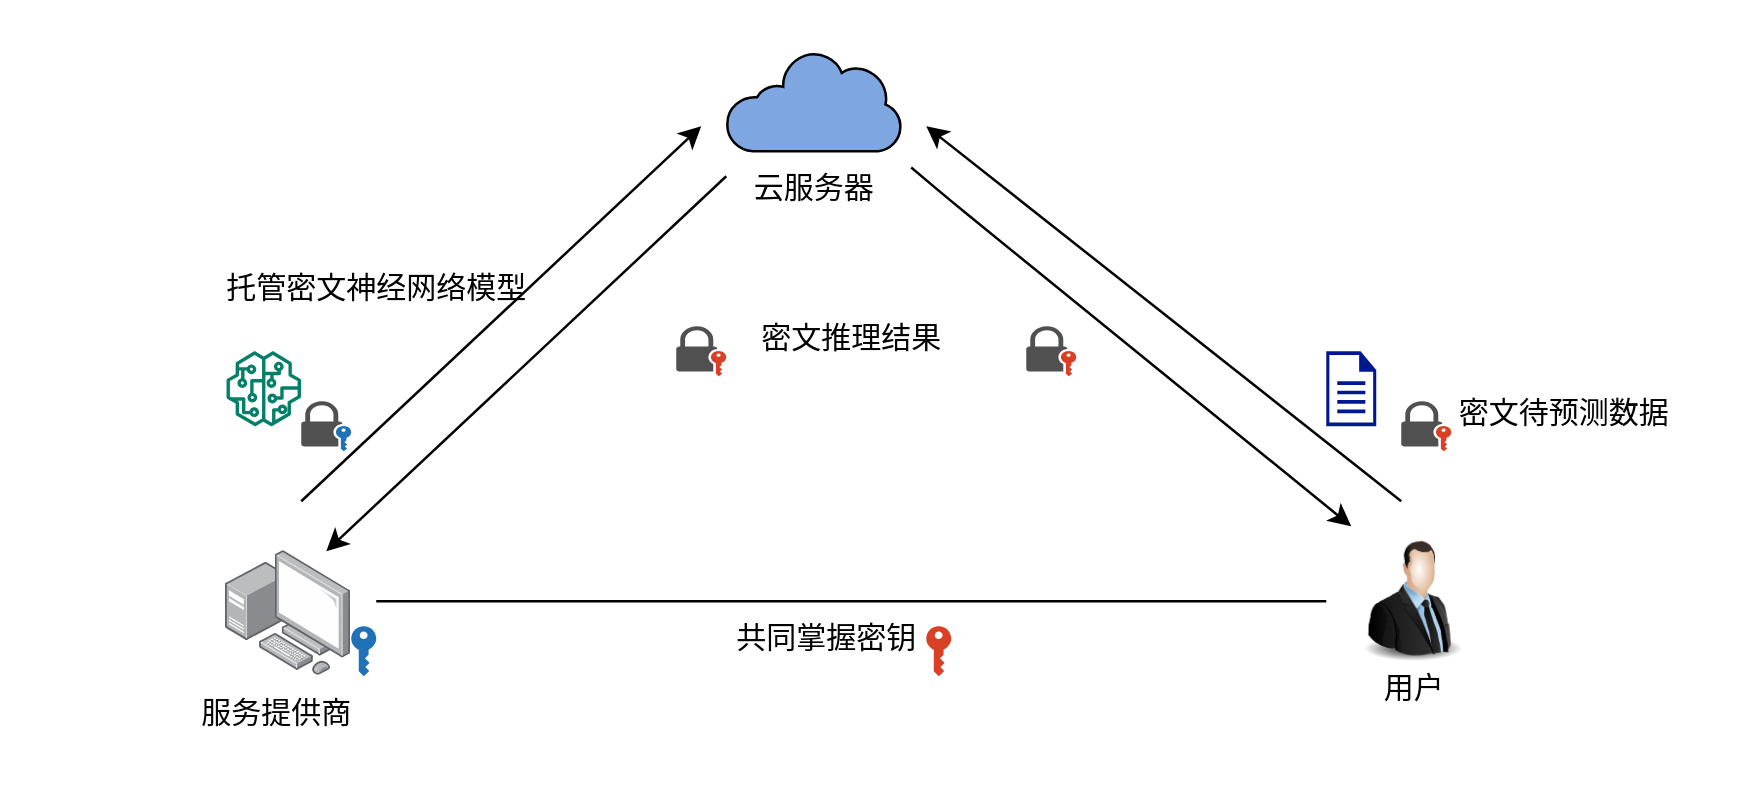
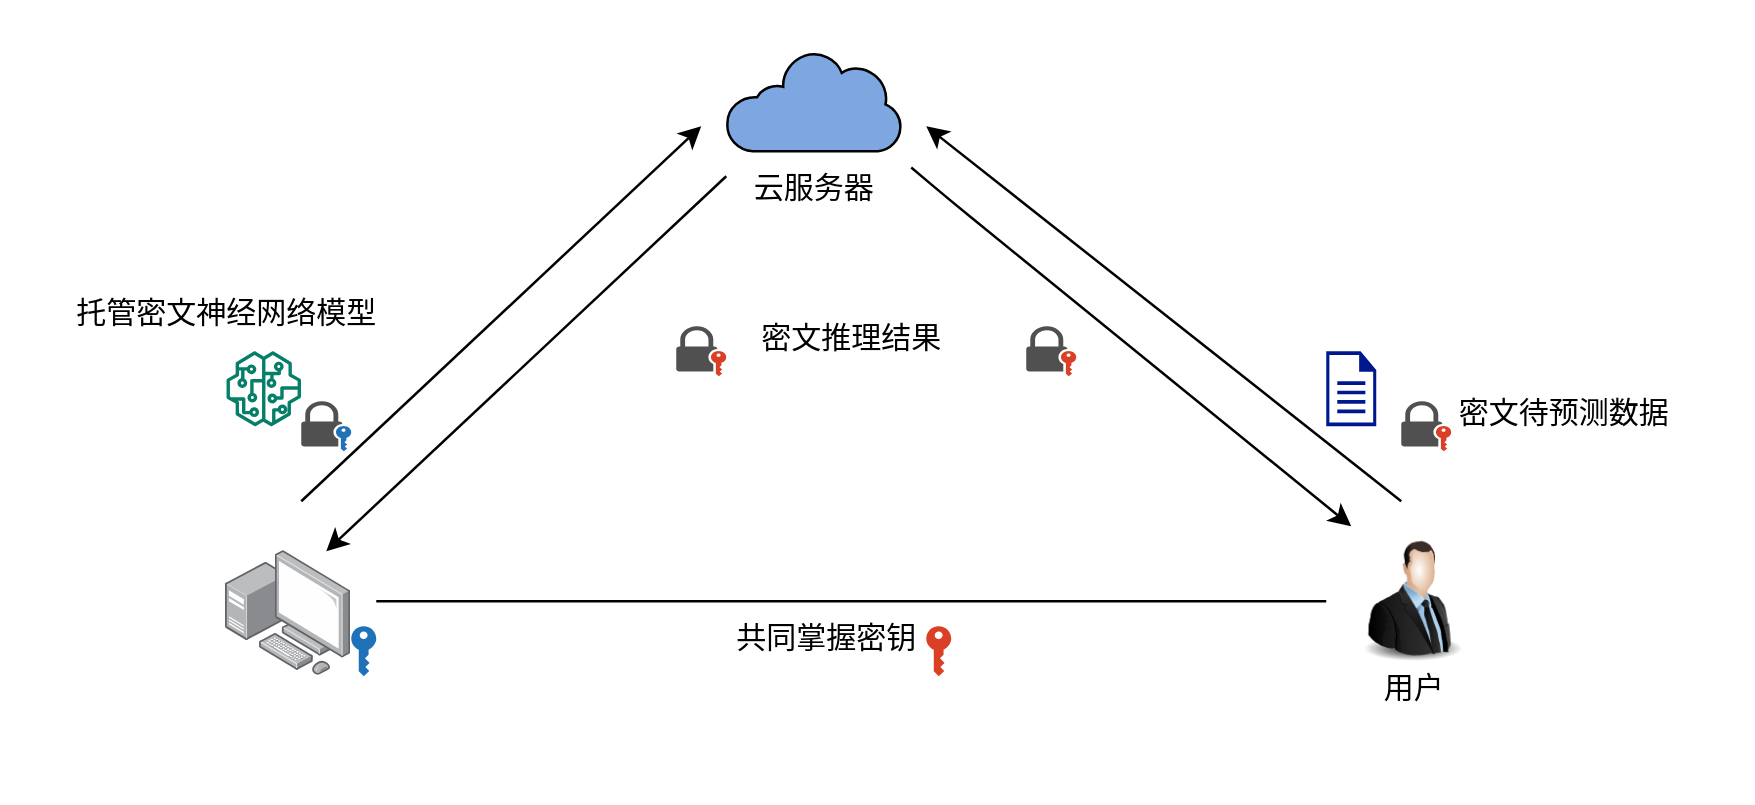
  <mxCell id="0" />
  <mxCell id="1" parent="0" />
  <mxCell id="2" style="orthogonalLoop=1;jettySize=auto;html=1;endFill=1;movable=1;resizable=1;rotatable=1;deletable=1;editable=1;locked=0;connectable=1;entryX=0;entryY=0;entryDx=0;entryDy=0;exitX=1.057;exitY=0.217;exitDx=0;exitDy=0;exitPerimeter=0;" parent="1" source="3" edge="1" target="12"><mxGeometry relative="1" as="geometry"><mxPoint x="370" y="60" as="sourcePoint" /><mxPoint x="540" y="190" as="targetPoint" /><Array as="points"><mxPoint x="380" y="80" /></Array></mxGeometry></mxCell>
  <mxCell id="3" value="云服务器" style="text;html=1;align=center;verticalAlign=middle;resizable=0;points=[];autosize=1;strokeColor=none;fillColor=none;" parent="1" vertex="1"><mxGeometry x="290" y="60" width="70" height="30" as="geometry" /></mxCell>
  <mxCell id="4" value="" style="endArrow=classic;html=1;rounded=0;" parent="1" edge="1"><mxGeometry width="50" height="50" relative="1" as="geometry"><mxPoint x="120" y="200" as="sourcePoint" /><mxPoint x="280" y="50" as="targetPoint" /></mxGeometry></mxCell>
- <mxCell id="5" value="托管密文神经网络模型" style="text;html=1;align=center;verticalAlign=middle;resizable=0;points=[];autosize=1;strokeColor=none;fillColor=none;" parent="1" vertex="1"><mxGeometry x="80" y="100" width="140" height="30" as="geometry" /></mxCell>
+ <mxCell id="5" value="托管密文神经网络模型" style="text;html=1;align=center;verticalAlign=middle;resizable=0;points=[];autosize=1;strokeColor=none;fillColor=none;" parent="1" vertex="1"><mxGeometry x="20" y="110" width="140" height="30" as="geometry" /></mxCell>
  <mxCell id="6" value="" style="endArrow=classic;html=1;rounded=0;" parent="1" edge="1"><mxGeometry width="50" height="50" relative="1" as="geometry"><mxPoint x="560" y="200" as="sourcePoint" /><mxPoint x="370" y="50" as="targetPoint" /></mxGeometry></mxCell>
  <mxCell id="7" value="密文待预测数据" style="text;html=1;align=center;verticalAlign=middle;resizable=0;points=[];autosize=1;strokeColor=none;fillColor=none;" parent="1" vertex="1"><mxGeometry x="570" y="150" width="110" height="30" as="geometry" /></mxCell>
  <mxCell id="8" value="" style="endArrow=none;html=1;rounded=0;" edge="1" parent="1"><mxGeometry width="50" height="50" relative="1" as="geometry"><mxPoint x="150" y="240" as="sourcePoint" /><mxPoint x="530" y="240" as="targetPoint" /></mxGeometry></mxCell>
  <mxCell id="9" value="密文推理结果" style="text;html=1;align=center;verticalAlign=middle;resizable=0;points=[];autosize=1;strokeColor=none;fillColor=none;" vertex="1" parent="1"><mxGeometry x="290" y="120" width="100" height="30" as="geometry" /></mxCell>
  <mxCell id="10" value="" style="endArrow=classic;html=1;rounded=0;exitX=0;exitY=1;exitDx=0;exitDy=0;" edge="1" parent="1"><mxGeometry width="50" height="50" relative="1" as="geometry"><mxPoint x="290" y="70" as="sourcePoint" /><mxPoint x="130" y="220" as="targetPoint" /></mxGeometry></mxCell>
  <mxCell id="11" value="" style="group" vertex="1" connectable="0" parent="1"><mxGeometry x="540" y="210" width="50" height="80" as="geometry" /></mxCell>
  <mxCell id="12" value="" style="image;html=1;image=img/lib/clip_art/people/Suit_Man_128x128.png" vertex="1" parent="11"><mxGeometry width="50" height="60" as="geometry" /></mxCell>
  <mxCell id="13" value="用户" style="text;html=1;align=center;verticalAlign=middle;resizable=0;points=[];autosize=1;strokeColor=none;fillColor=none;container=0;" parent="11" vertex="1"><mxGeometry y="50" width="50" height="30" as="geometry" /></mxCell>
  <mxCell id="14" value="" style="group" vertex="1" connectable="0" parent="1"><mxGeometry x="530" y="140" width="50" height="40" as="geometry" /></mxCell>
  <mxCell id="15" value="" style="sketch=0;pointerEvents=1;shadow=0;dashed=0;html=1;strokeColor=none;fillColor=#505050;labelPosition=center;verticalLabelPosition=bottom;verticalAlign=top;outlineConnect=0;align=center;shape=mxgraph.office.security.lock_with_key_security_orange;" vertex="1" parent="14"><mxGeometry x="30" y="20" width="20" height="20" as="geometry" /></mxCell>
  <mxCell id="16" value="" style="sketch=0;aspect=fixed;pointerEvents=1;shadow=0;dashed=0;html=1;strokeColor=none;labelPosition=center;verticalLabelPosition=bottom;verticalAlign=top;align=center;fillColor=#00188D;shape=mxgraph.mscae.enterprise.document" vertex="1" parent="14"><mxGeometry width="20" height="30" as="geometry" /></mxCell>
  <mxCell id="17" value="" style="group" vertex="1" connectable="0" parent="1"><mxGeometry x="90" y="140" width="50" height="40" as="geometry" /></mxCell>
  <mxCell id="18" value="" style="sketch=0;pointerEvents=1;shadow=0;dashed=0;html=1;strokeColor=none;fillColor=#505050;labelPosition=center;verticalLabelPosition=bottom;verticalAlign=top;outlineConnect=0;align=center;shape=mxgraph.office.security.lock_with_key_security_blue;container=0;" vertex="1" parent="17"><mxGeometry x="30" y="20" width="20" height="20" as="geometry" /></mxCell>
  <mxCell id="19" value="" style="sketch=0;outlineConnect=0;fontColor=#232F3E;gradientColor=none;fillColor=#067F68;strokeColor=none;dashed=0;verticalLabelPosition=bottom;verticalAlign=top;align=center;html=1;fontSize=12;fontStyle=0;aspect=fixed;pointerEvents=1;shape=mxgraph.aws4.sagemaker_model;container=0;" parent="17" vertex="1"><mxGeometry width="30" height="30" as="geometry" /></mxCell>
  <mxCell id="20" value="" style="group" vertex="1" connectable="0" parent="1"><mxGeometry x="240" y="110" width="50" height="40" as="geometry" /></mxCell>
  <mxCell id="21" value="" style="shape=image;html=1;verticalAlign=top;verticalLabelPosition=bottom;labelBackgroundColor=#ffffff;imageAspect=0;aspect=fixed;image=https://cdn4.iconfinder.com/data/icons/ionicons/512/icon-document-text-128.png" vertex="1" parent="20"><mxGeometry width="40" height="40" as="geometry" /></mxCell>
  <mxCell id="22" value="" style="sketch=0;pointerEvents=1;shadow=0;dashed=0;html=1;strokeColor=none;fillColor=#505050;labelPosition=center;verticalLabelPosition=bottom;verticalAlign=top;outlineConnect=0;align=center;shape=mxgraph.office.security.lock_with_key_security_orange;container=0;" vertex="1" parent="20"><mxGeometry x="30" y="20" width="20" height="20" as="geometry" /></mxCell>
  <mxCell id="23" value="" style="group" vertex="1" connectable="0" parent="1"><mxGeometry x="380" y="110" width="50" height="40" as="geometry" /></mxCell>
  <mxCell id="24" value="" style="shape=image;html=1;verticalAlign=top;verticalLabelPosition=bottom;labelBackgroundColor=#ffffff;imageAspect=0;aspect=fixed;image=https://cdn4.iconfinder.com/data/icons/ionicons/512/icon-document-text-128.png" vertex="1" parent="23"><mxGeometry width="40" height="40" as="geometry" /></mxCell>
  <mxCell id="25" value="" style="sketch=0;pointerEvents=1;shadow=0;dashed=0;html=1;strokeColor=none;fillColor=#505050;labelPosition=center;verticalLabelPosition=bottom;verticalAlign=top;outlineConnect=0;align=center;shape=mxgraph.office.security.lock_with_key_security_orange;container=0;" vertex="1" parent="23"><mxGeometry x="30" y="20" width="20" height="20" as="geometry" /></mxCell>
  <mxCell id="26" value="" style="sketch=0;aspect=fixed;pointerEvents=1;shadow=0;dashed=0;html=1;labelPosition=center;verticalLabelPosition=bottom;verticalAlign=top;align=center;shape=mxgraph.mscae.enterprise.internet;fillColor=#7EA6E0;" vertex="1" parent="1"><mxGeometry x="290" y="20" width="70" height="40" as="geometry" /></mxCell>
  <mxCell id="27" value="" style="group" vertex="1" connectable="0" parent="1"><mxGeometry x="280" y="240" width="100" height="30" as="geometry" /></mxCell>
  <mxCell id="28" value="" style="sketch=0;pointerEvents=1;shadow=0;dashed=0;html=1;strokeColor=none;labelPosition=center;verticalLabelPosition=bottom;verticalAlign=top;outlineConnect=0;align=center;shape=mxgraph.office.security.key_permissions;fillColor=#DA4026;container=0;" vertex="1" parent="27"><mxGeometry x="90" y="10" width="10" height="20" as="geometry" /></mxCell>
  <mxCell id="29" value="共同掌握密钥" style="text;html=1;align=center;verticalAlign=middle;resizable=0;points=[];autosize=1;strokeColor=none;fillColor=none;container=0;" vertex="1" parent="27"><mxGeometry width="100" height="30" as="geometry" /></mxCell>
  <mxCell id="30" value="" style="group" vertex="1" connectable="0" parent="1"><mxGeometry x="70" y="220" width="80" height="80" as="geometry" /></mxCell>
- <mxCell id="31" value="服务提供商" style="text;html=1;align=center;verticalAlign=middle;resizable=0;points=[];autosize=1;strokeColor=none;fillColor=none;container=0;" parent="30" vertex="1"><mxGeometry y="50" width="80" height="30" as="geometry" /></mxCell>
  <mxCell id="32" value="" style="sketch=0;pointerEvents=1;shadow=0;dashed=0;html=1;strokeColor=none;labelPosition=center;verticalLabelPosition=bottom;verticalAlign=top;outlineConnect=0;align=center;shape=mxgraph.office.security.key_permissions;fillColor=#2072B8;container=0;" vertex="1" parent="30"><mxGeometry x="70" y="30" width="10" height="20" as="geometry" /></mxCell>
  <mxCell id="33" value="" style="image;points=[];aspect=fixed;html=1;align=center;shadow=0;dashed=0;image=img/lib/allied_telesis/computer_and_terminals/Personal_Computer_with_Server.svg;container=0;" parent="30" vertex="1"><mxGeometry x="20" width="50" height="50" as="geometry" /></mxCell>
